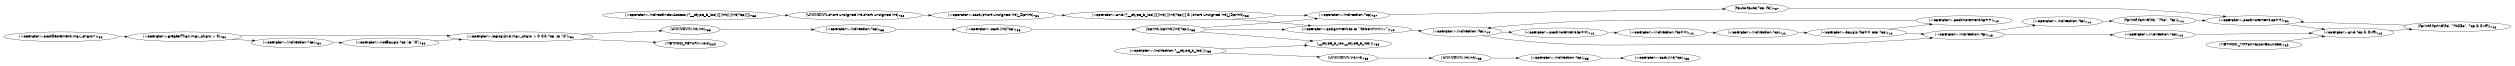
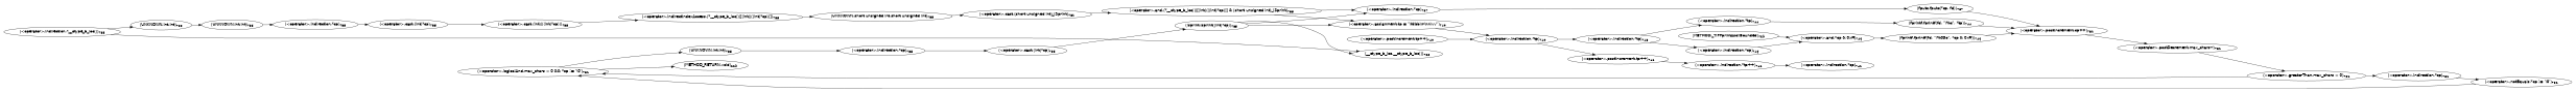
  digraph {
    fontname="DejaVu Sans"
    rankdir=LR
    node [fontname="DejaVu Sans"]
    edge [fontname="DejaVu Sans"]
    n1 [label=<(&lt;operator&gt;.logicalAnd,max_chars &gt; 0 &amp;&amp; *cp != '\0')<SUB>731</SUB>>]
    n2 [label=<(UNKNOWN,int,int)<SUB>735</SUB>>]
    n3 [label=<(METHOD_RETURN,void)<SUB>229</SUB>>]
    n4 [label=<(&lt;operator&gt;.indirection,*cp)<SUB>735</SUB>>]
    n5 [label=<(&lt;operator&gt;.greaterThan,max_chars &gt; 0)<SUB>731</SUB>>]
    n6 [label=<(&lt;operator&gt;.indirection,*cp)<SUB>731</SUB>>]
    n7 [label=<(&lt;operator&gt;.notEquals,*cp != '\0')<SUB>731</SUB>>]
    n8 [label=<(&lt;operator&gt;.postIncrement,cp++)<SUB>731</SUB>>]
    n9 [label=<(&lt;operator&gt;.postDecrement,max_chars--)<SUB>731</SUB>>]
    n10 [label=<(isprint,isprint((int)*cp))<SUB>735</SUB>>]
    n11 [label=<(&lt;operator&gt;.assignment,tp = &quot;\tt\bb\rr\nn\vv&quot;)<SUB>740</SUB>>]
    n12 [label=<(&lt;operator&gt;.indirection,*cp)<SUB>737</SUB>>]
    n13 [label=<(__ctype_b_loc,__ctype_b_loc())<SUB>735</SUB>>]
    n14 [label=<(&lt;operator&gt;.indirection,*tp)<SUB>740</SUB>>]
    n15 [label=<(fputc,fputc(*cp, fd))<SUB>737</SUB>>]
    n16 [label=<(&lt;operator&gt;.indirection,*tp)<SUB>743</SUB>>]
    n17 [label=<(&lt;operator&gt;.postIncrement,tp++)<SUB>741</SUB>>]
    n18 [label=<(&lt;operator&gt;.indirection,*tp)<SUB>744</SUB>>]
    n19 [label=<(&lt;operator&gt;.indirection,*cp)<SUB>746</SUB>>]
    n20 [label=<(&lt;operator&gt;.indirection,*tp++)<SUB>741</SUB>>]
    n21 [label=<(&lt;operator&gt;.postIncrement,tp++)<SUB>740</SUB>>]
    n22 [label=<(fprintf,fprintf(fd, &quot;\\%c&quot;, *tp))<SUB>744</SUB>>]
    n23 [label=<(&lt;operator&gt;.and,*cp &amp; 0xff)<SUB>746</SUB>>]
    n24 [label=<(&lt;operator&gt;.cast,(int)*cp)<SUB>735</SUB>>]
-   n25 [label=<(&lt;operator&gt;.equals,*tp++ == *cp)<SUB>741</SUB>>]
    n26 [label=<(&lt;operator&gt;.and,(*__ctype_b_loc())[(int)(((int)*cp))] &amp; (short unsigned int)_ISprint)<SUB>735</SUB>>]
    n27 [label=<(&lt;operator&gt;.indirection,*cp)<SUB>741</SUB>>]
    n28 [label=<(fprintf,fprintf(fd, &quot;\\%03o&quot;, *cp &amp; 0xff))<SUB>746</SUB>>]
    n29 [label=<(&lt;operator&gt;.indirectIndexAccess,(*__ctype_b_loc())[(int)(((int)*cp))])<SUB>735</SUB>>]
    n30 [label=<(UNKNOWN,short unsigned int,short unsigned int)<SUB>735</SUB>>]
    n31 [label=<(&lt;operator&gt;.cast,(short unsigned int)_ISprint)<SUB>731</SUB>>]
    n32 [label=<(&lt;operator&gt;.indirection,*__ctype_b_loc())<SUB>735</SUB>>]
    n33 [label=<(UNKNOWN,int,int)<SUB>735</SUB>>]
    n34 [label=<(UNKNOWN,int,int)<SUB>735</SUB>>]
+   n35 [label=<(&lt;operator&gt;.cast,(int)(((int)*cp)))<SUB>735</SUB>>]
    n36 [label=<(&lt;operator&gt;.indirection,*cp)<SUB>735</SUB>>]
    n37 [label=<(&lt;operator&gt;.cast,(int)*cp)<SUB>735</SUB>>]
    n38 [label=<(METHOD,_TIFFprintAsciiBounded)<SUB>729</SUB>>]
    n1 -> n2
    n1 -> n3
    n2 -> n4
    n4 -> n24
    n5 -> n1
    n5 -> n6
    n6 -> n7
    n7 -> n1
-   n8 -> n23
+   n8 -> n9
    n9 -> n5
    n10 -> n11
    n10 -> n12
    n10 -> n13
    n11 -> n14
    n12 -> n15
    n14 -> n16
    n14 -> n17
    n15 -> n8
    n16 -> n18
    n16 -> n19
    n17 -> n20
    n18 -> n22
    n19 -> n23
    n20 -> n27
    n21 -> n14
    n22 -> n8
    n23 -> n28
    n24 -> n10
-   n25 -> n16
-   n25 -> n21
    n26 -> n11
    n26 -> n12
-   n27 -> n25
    n28 -> n8
    n29 -> n30
    n30 -> n31
    n31 -> n26
    n32 -> n13
    n32 -> n33
    n33 -> n34
    n34 -> n36
+   n35 -> n29
    n36 -> n37
+   n37 -> n35
    n38 -> n23
  }
